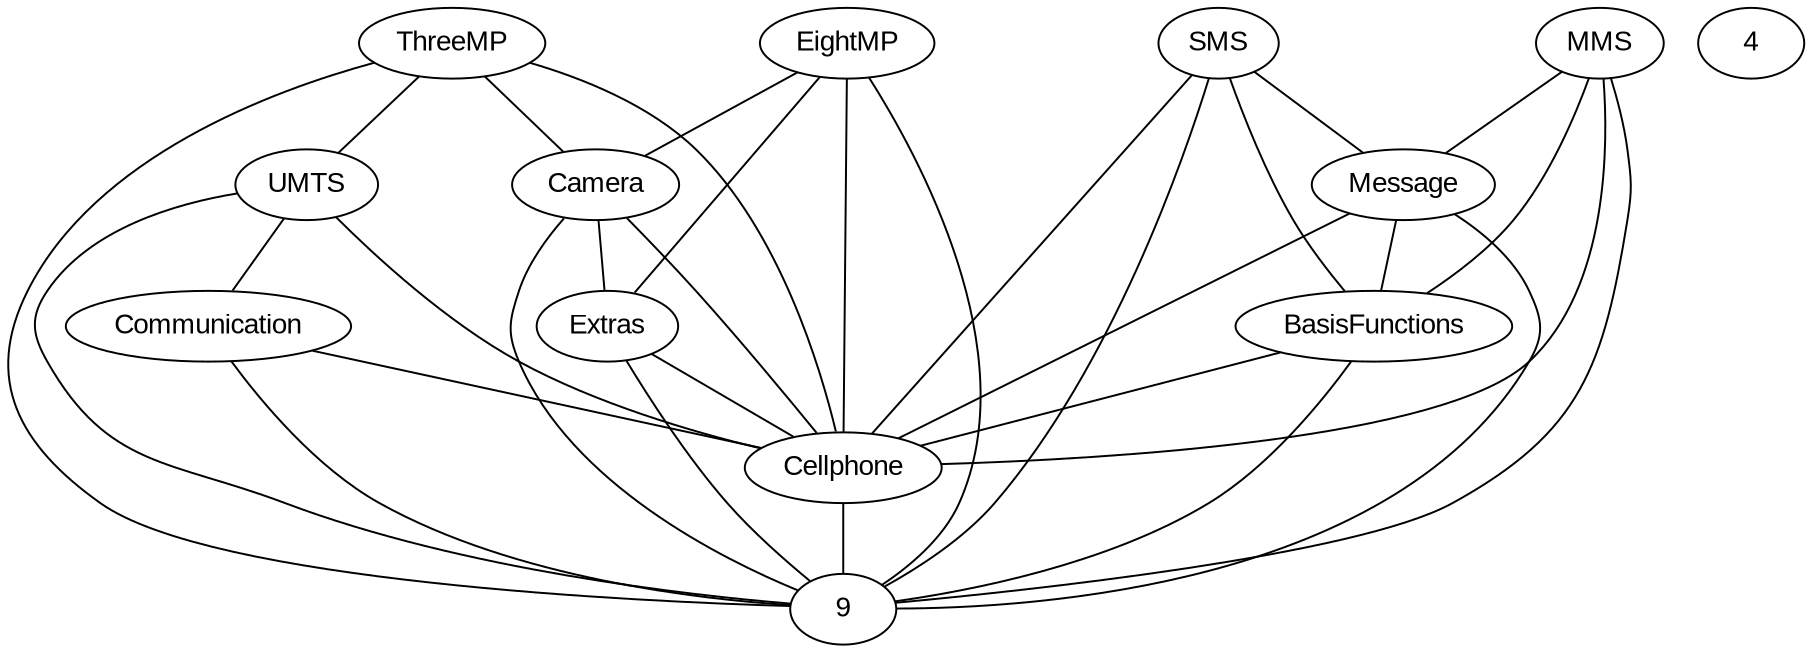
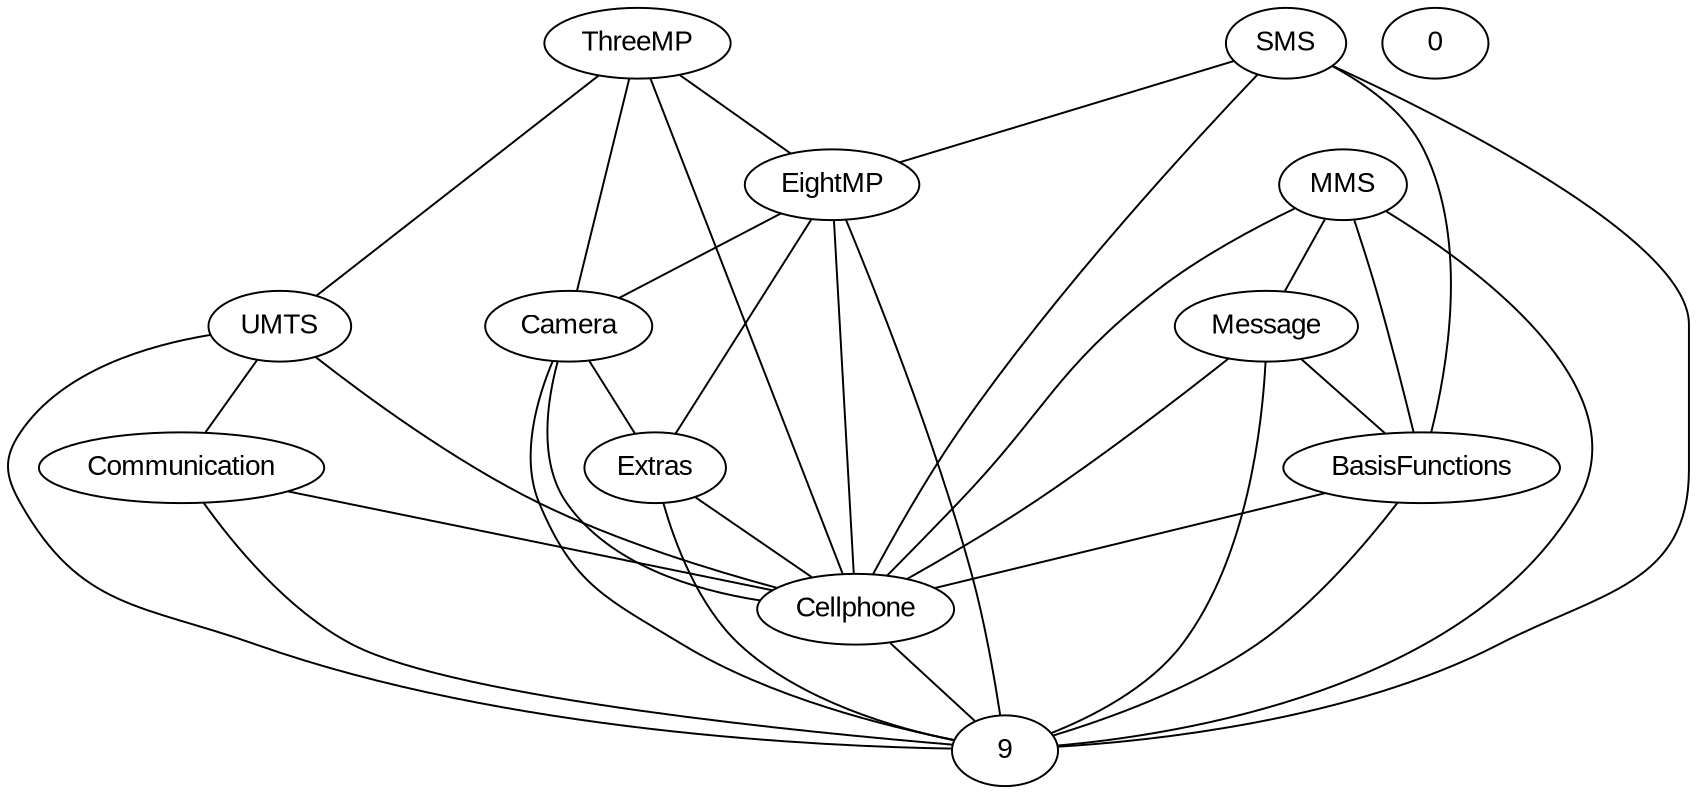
  graph {
    fontname="Liberation Sans"
    node [fontname="Liberation Sans"]
    edge [fontname="Liberation Sans"]
    n1 [label=9]
    Cellphone
    Communication
    Camera
    Extras
    BasisFunctions
    UMTS
    EightMP
    MMS
    Message
    ThreeMP
    SMS
-   0 [label=4]
+   0
    Cellphone -- n1
    Communication -- n1
    Communication -- Cellphone
    Camera -- n1
    Camera -- Cellphone
    Camera -- Extras
    Extras -- n1
    Extras -- Cellphone
    BasisFunctions -- n1
    BasisFunctions -- Cellphone
    UMTS -- n1
    UMTS -- Cellphone
    UMTS -- Communication
    EightMP -- n1
    EightMP -- Cellphone
    EightMP -- Camera
    EightMP -- Extras
    MMS -- n1
    MMS -- Cellphone
    MMS -- BasisFunctions
    MMS -- Message
    Message -- n1
    Message -- Cellphone
    Message -- BasisFunctions
-   ThreeMP -- n1
+   ThreeMP -- EightMP
    ThreeMP -- Cellphone
    ThreeMP -- Camera
    ThreeMP -- UMTS
    SMS -- n1
    SMS -- Cellphone
    SMS -- BasisFunctions
-   SMS -- Message
+   SMS -- EightMP
  }
